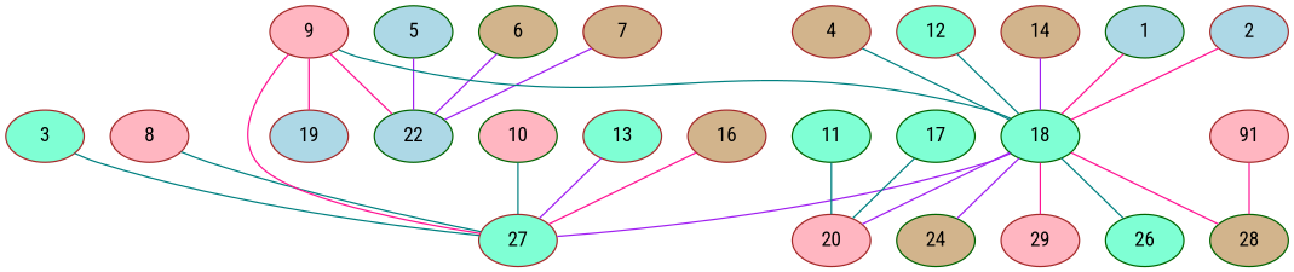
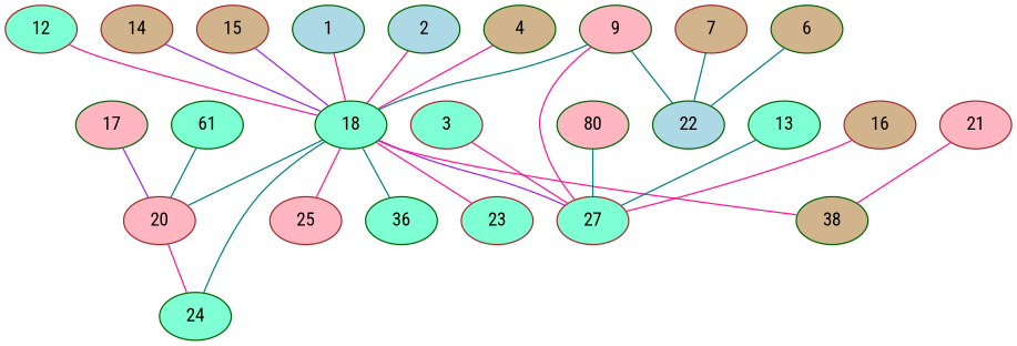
  graph {
    fontname="Roboto Condensed"
    node [color=darkgreen fillcolor=aquamarine fontname="Roboto Condensed" style=filled]
    edge [color=deeppink fontname="Roboto Condensed" weight=1.0]
    1 [fillcolor=lightblue]
    18
    27 [color=brown]
    20 [color=brown fillcolor=lightpink]
-   24 [fillcolor=tan]
-   25 [color=brown fillcolor=lightpink label=29]
-   26
-   28 [fillcolor=tan]
-   2 [color=brown fillcolor=lightblue]
+   23 [color=brown]
+   24
+   25 [color=brown fillcolor=lightpink]
+   26 [label=36]
+   28 [fillcolor=tan label=38]
+   2 [fillcolor=lightblue]
    3 [color=brown]
-   4 [color=brown fillcolor=tan]
-   5 [fillcolor=lightblue]
+   4 [fillcolor=tan]
    22 [fillcolor=lightblue]
    6 [fillcolor=tan]
    7 [color=brown fillcolor=tan]
-   8 [color=brown fillcolor=lightpink]
-   9 [color=brown fillcolor=lightpink]
-   19 [color=brown fillcolor=lightblue]
-   10 [fillcolor=lightpink]
-   11
+   9 [fillcolor=lightpink]
+   10 [fillcolor=lightpink label=80]
+   11 [label=61]
    12 [color=brown]
-   13 [color=brown]
+   13
    14 [color=brown fillcolor=tan]
+   15 [color=brown fillcolor=tan]
    16 [color=brown fillcolor=tan]
-   17
-   21 [color=brown fillcolor=lightpink label=91]
+   17 [fillcolor=lightpink]
+   21 [color=brown fillcolor=lightpink]
    1 -- 18
    18 -- 27 [color=purple]
-   18 -- 20 [color=purple]
-   18 -- 24 [color=purple]
+   18 -- 20 [color=teal]
+   18 -- 23
+   18 -- 24 [color=teal]
    18 -- 25
    18 -- 26 [color=teal]
    18 -- 28
+   20 -- 24
    2 -- 18
-   3 -- 27 [color=teal]
-   4 -- 18 [color=teal]
-   5 -- 22 [color=purple]
-   6 -- 22 [color=purple]
-   7 -- 22 [color=purple]
-   8 -- 27 [color=teal]
+   3 -- 27
+   4 -- 18
+   6 -- 22 [color=teal]
+   7 -- 22 [color=teal]
    9 -- 18 [color=teal]
    9 -- 27
-   9 -- 22 [weight=2.0]
-   9 -- 19
+   9 -- 22 [color=teal weight=2.0]
    10 -- 27 [color=teal]
    11 -- 20 [color=teal]
-   12 -- 18 [color=teal]
-   13 -- 27 [color=purple]
+   12 -- 18
+   13 -- 27 [color=teal]
    14 -- 18 [color=purple]
+   15 -- 18 [color=purple]
    16 -- 27
-   17 -- 20 [color=teal]
+   17 -- 20 [color=purple]
    21 -- 28
  }
